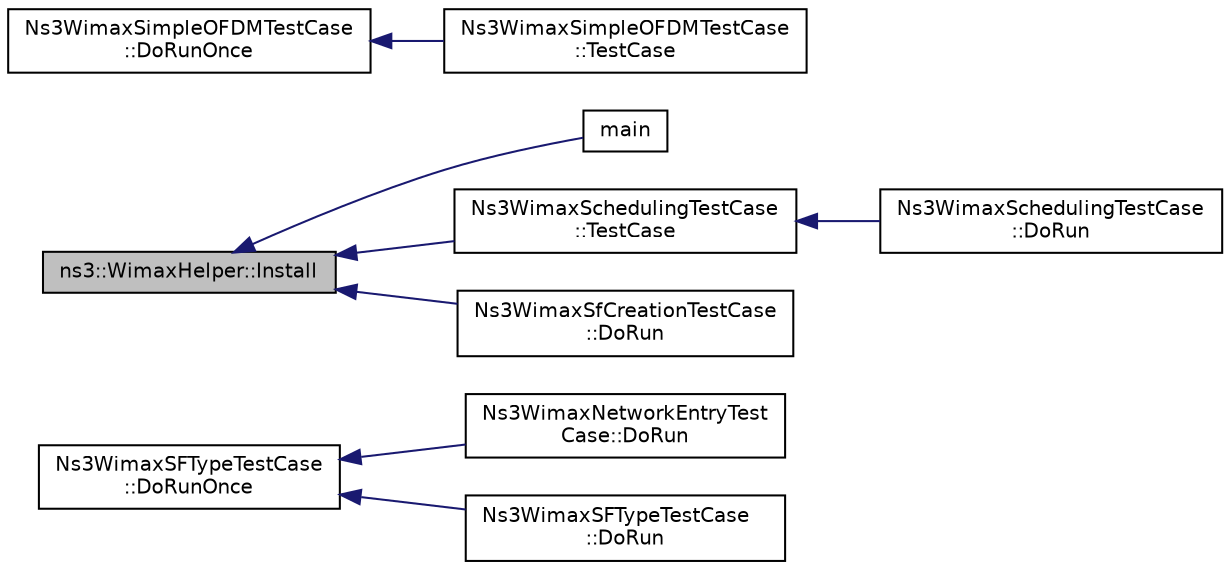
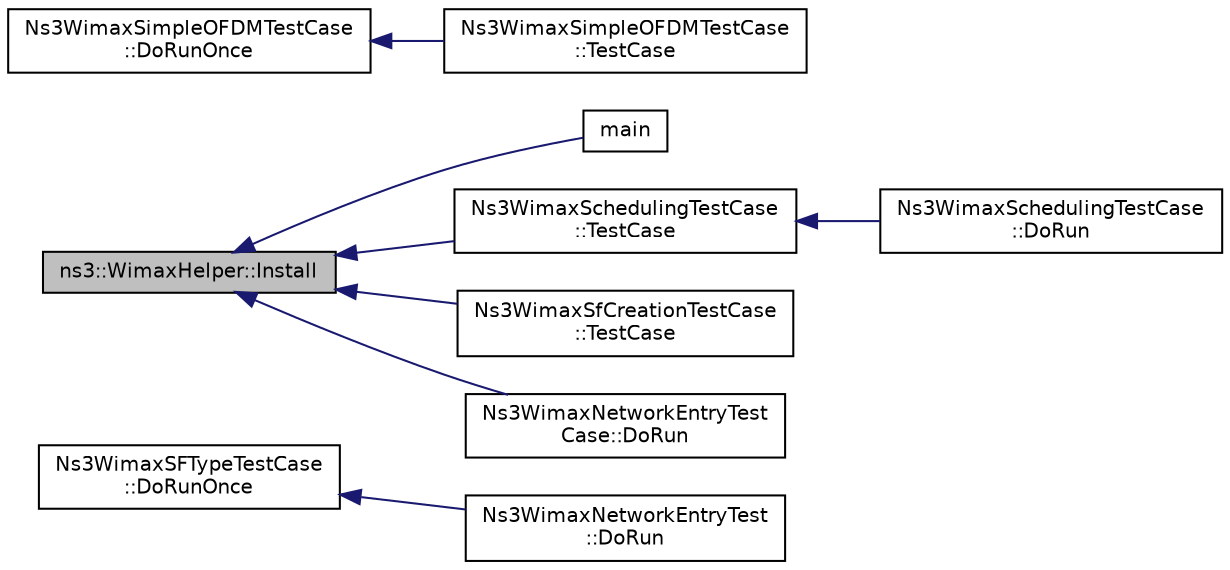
  digraph {
    rankdir=LR
    node [color=black fillcolor=white fontname=Helvetica fontsize=10 shape=record style=filled]
    edge [color=midnightblue dir=back fontname=Helvetica fontsize=10 labelfontname=Helvetica labelfontsize=10 style=solid]
    n1 [fillcolor=grey75 fontcolor=black height=0.2 label="ns3::WimaxHelper::Install" width=0.4]
    n2 [height=0.2 label=main width=0.4]
    n3 [height=0.2 label="Ns3WimaxSchedulingTestCase\l::TestCase" width=0.4]
    n4 [height=0.2 label="Ns3WimaxNetworkEntryTest\lCase::DoRun" width=0.4]
-   n5 [height=0.2 label="Ns3WimaxSfCreationTestCase\l::DoRun" width=0.4]
+   n5 [height=0.2 label="Ns3WimaxSfCreationTestCase\l::TestCase" width=0.4]
    n6 [height=0.2 label="Ns3WimaxSimpleOFDMTestCase\l::DoRunOnce" width=0.4]
    n7 [height=0.2 label="Ns3WimaxSimpleOFDMTestCase\l::TestCase" width=0.4]
    n8 [height=0.2 label="Ns3WimaxSchedulingTestCase\l::DoRun" width=0.4]
    n9 [height=0.2 label="Ns3WimaxSFTypeTestCase\l::DoRunOnce" width=0.4]
-   n10 [height=0.2 label="Ns3WimaxSFTypeTestCase\l::DoRun" width=0.4]
+   n10 [height=0.2 label="Ns3WimaxNetworkEntryTest\l::DoRun" width=0.4]
    n1 -> n2
    n1 -> n3
-   n9 -> n4
+   n1 -> n4
    n1 -> n5
    n3 -> n8
    n6 -> n7
    n9 -> n10
  }
